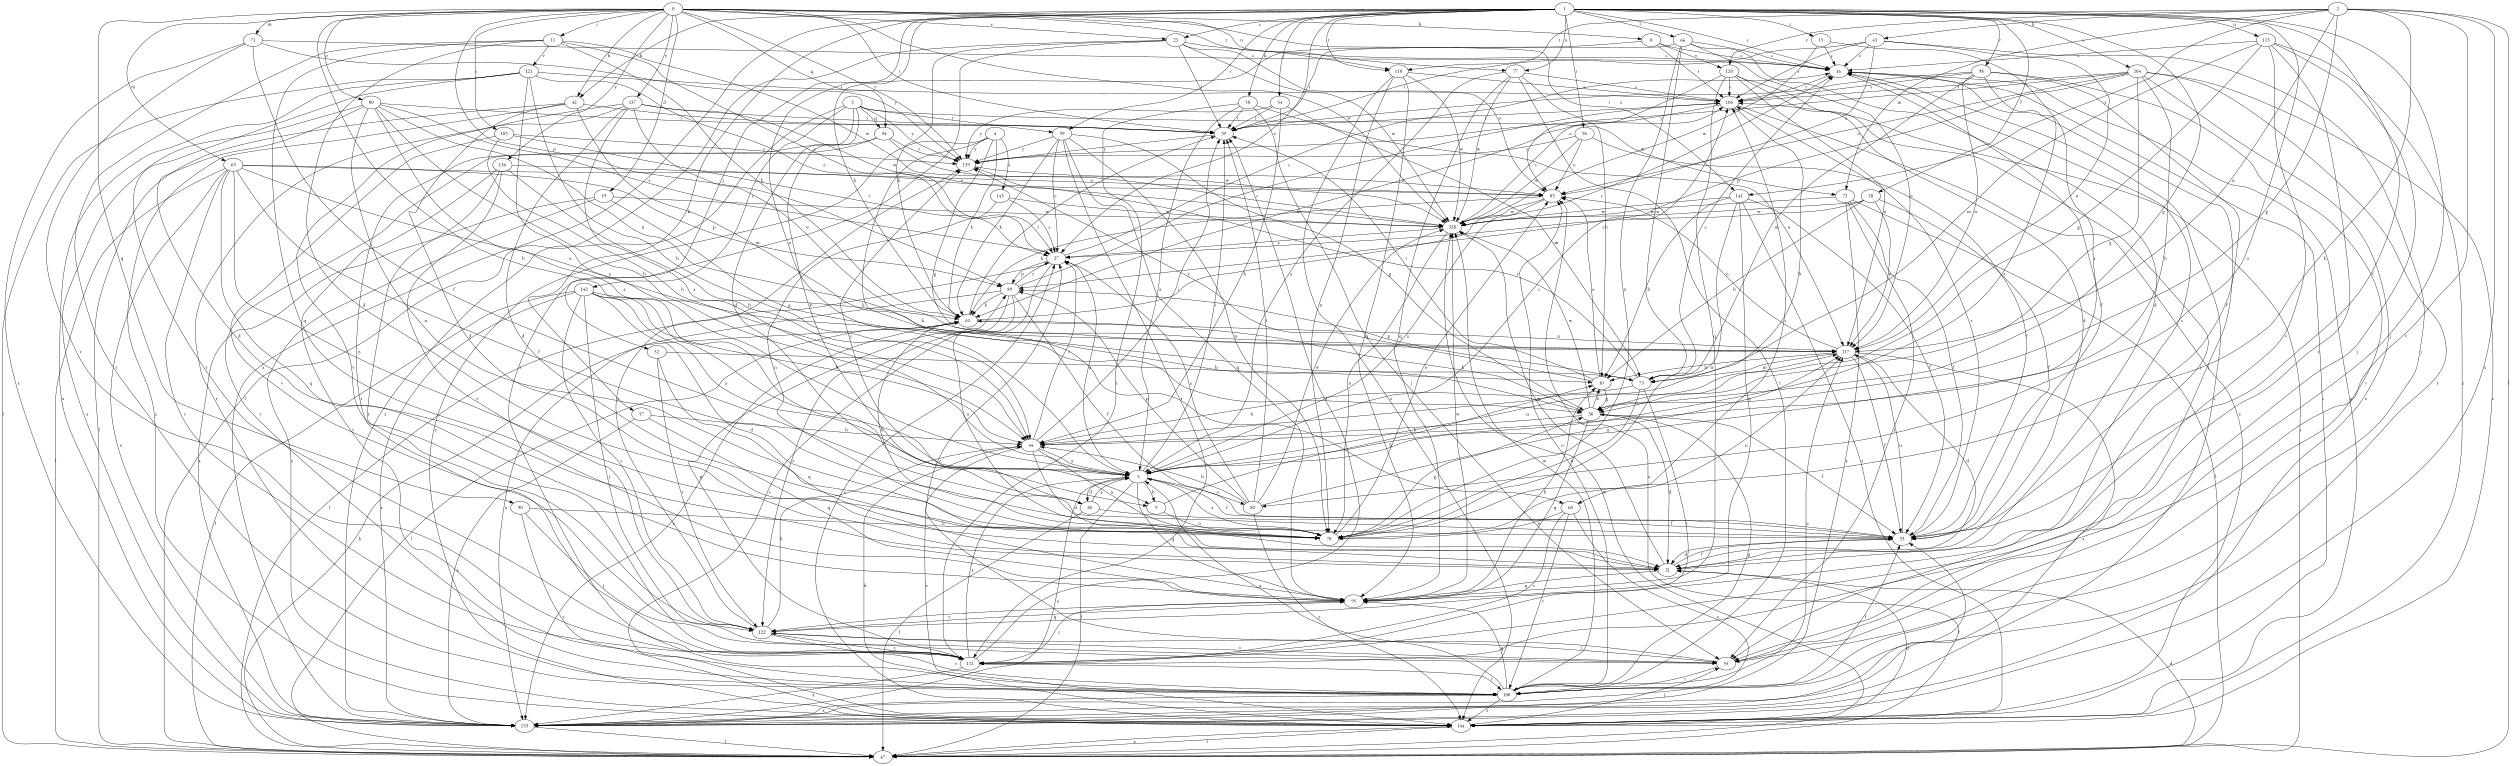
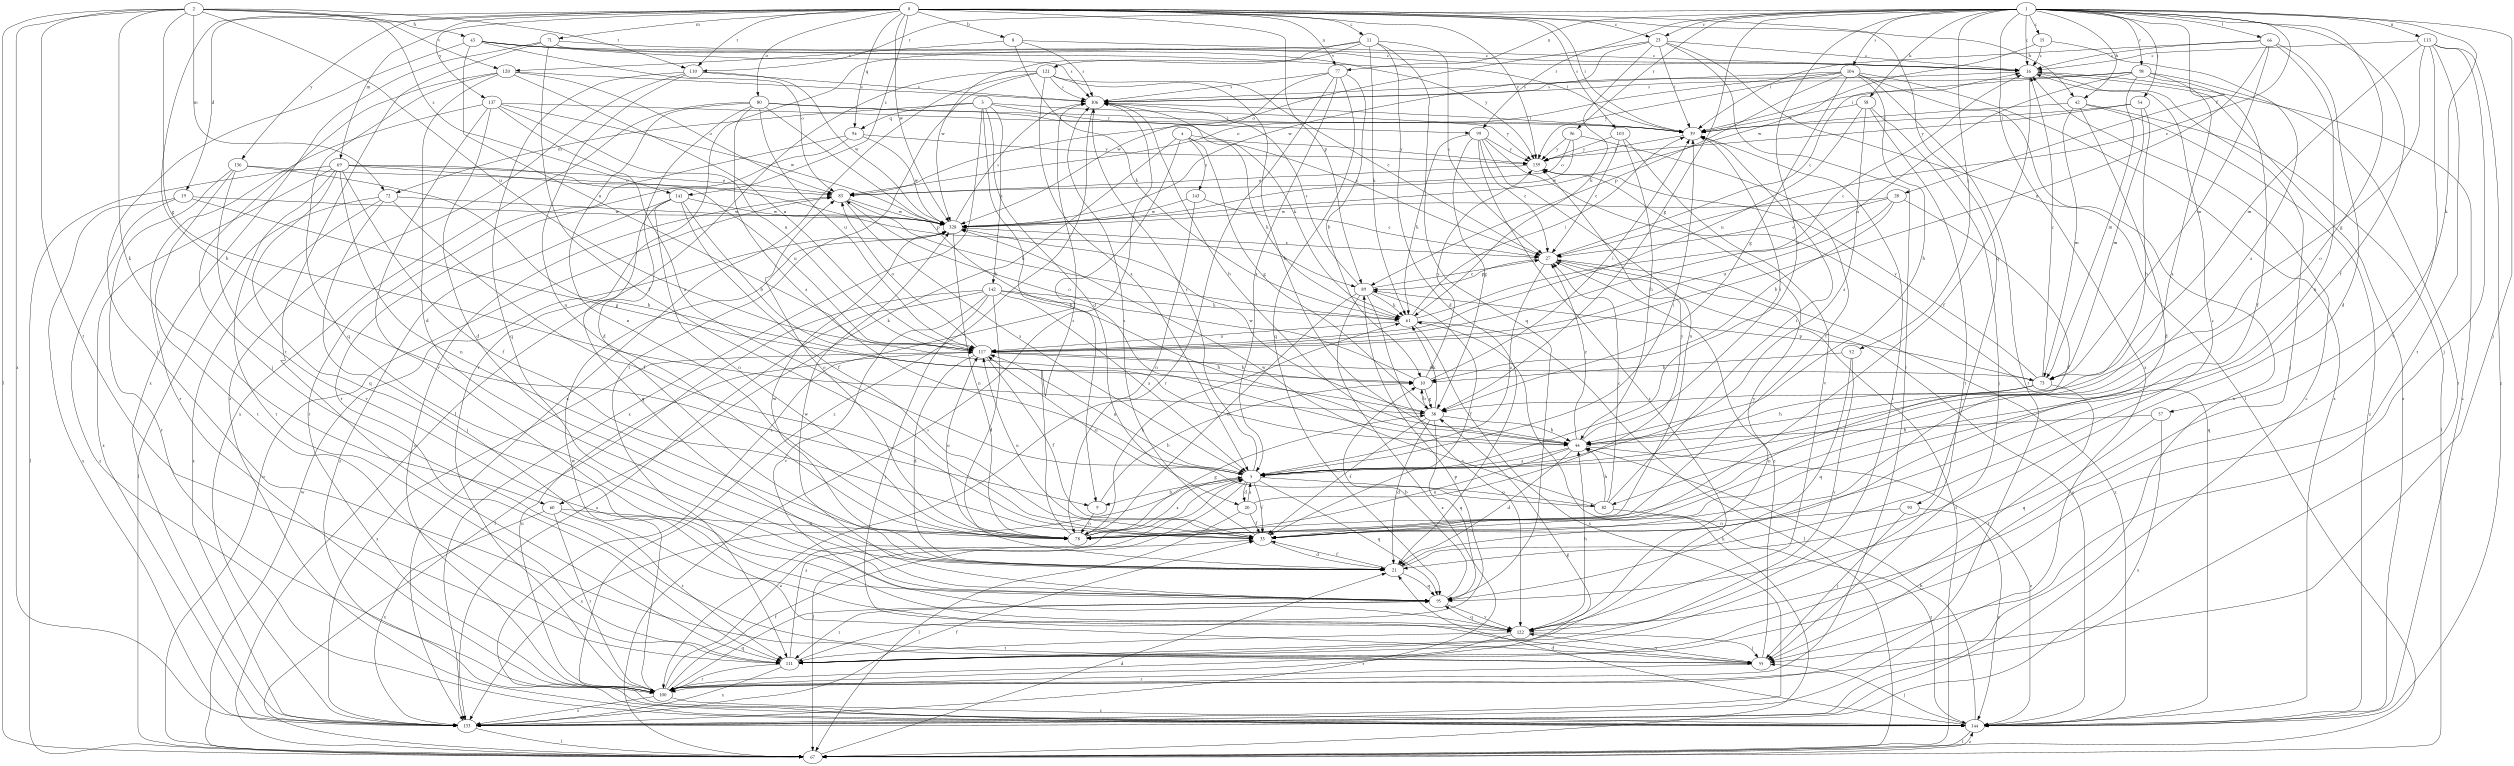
  strict digraph {
    fontname="EB Garamond"
    node [fontname="EB Garamond"]
    edge [fontname="EB Garamond"]
    0
    8
    9
    11
    19
    23
    42
    n8 [label=39]
    69
    71
    77
    80
    89
    90
    94
    103
    110
    n18 [label=328]
    136
    137
    139
    141
    16
    120
    61
    106
    10
    78
    27
    95
    21
    100
    121
    38
    133
    144
    67
    83
    73
    33
    111
    117
    5
    44
    122
    55
    1
    15
    28
    52
    54
    57
    58
    66
    82
    96
    98
    99
    104
    113
    20
    2
    43
    60
    72
    3
    142
    4
    143
    0 -> 8 [label=b]
    0 -> 9 [label=b]
    0 -> 11 [label=c]
    0 -> 19 [label=d]
    0 -> 23 [label=e]
    0 -> 42 [label=h]
    0 -> n8 [label=i]
    0 -> 69 [label=m]
    0 -> 71 [label=m]
    0 -> 77 [label=n]
    0 -> 80 [label=o]
    0 -> 89 [label=p]
    0 -> 90 [label=q]
    0 -> 94 [label=q]
    0 -> 103 [label=s]
    0 -> 110 [label=t]
    0 -> n18 [label=w]
    0 -> 136 [label=y]
    0 -> 137 [label=y]
    0 -> 139 [label=y]
    0 -> 141 [label=z]
    8 -> 16 [label=c]
    8 -> 120 [label=v]
    8 -> 61 [label=k]
    8 -> 106 [label=s]
    9 -> 10 [label=b]
    9 -> 78 [label=n]
    11 -> n18 [label=w]
    11 -> 61 [label=k]
    11 -> 27 [label=e]
    11 -> 95 [label=q]
    11 -> 21 [label=d]
    11 -> 100 [label=r]
    11 -> 121 [label=v]
    19 -> n18 [label=w]
    19 -> 38 [label=g]
    19 -> 133 [label=x]
    19 -> 144 [label=z]
    23 -> n8 [label=i]
    23 -> n18 [label=w]
    23 -> 16 [label=c]
    23 -> 61 [label=k]
    23 -> 100 [label=r]
    23 -> 67 [label=l]
    23 -> 83 [label=o]
    42 -> n8 [label=i]
    42 -> 21 [label=d]
    42 -> 144 [label=z]
    42 -> 67 [label=l]
    42 -> 73 [label=m]
    n8 -> 139 [label=y]
    69 -> 89 [label=p]
    69 -> 78 [label=n]
    69 -> 95 [label=q]
    69 -> 133 [label=x]
    69 -> 67 [label=l]
    69 -> 83 [label=o]
    69 -> 33 [label=f]
    69 -> 111 [label=t]
    69 -> 117 [label=u]
    71 -> 139 [label=y]
    71 -> 16 [label=c]
    71 -> 133 [label=x]
    71 -> 33 [label=f]
    71 -> 111 [label=t]
    77 -> n18 [label=w]
    77 -> 106 [label=s]
    77 -> 10 [label=b]
    77 -> 95 [label=q]
    77 -> 100 [label=r]
    77 -> 5 [label=a]
    80 -> n8 [label=i]
    80 -> 78 [label=n]
    80 -> 27 [label=e]
    80 -> 21 [label=d]
    80 -> 133 [label=x]
    80 -> 117 [label=u]
    80 -> 5 [label=a]
    80 -> 44 [label=h]
    89 -> 61 [label=k]
    89 -> 106 [label=s]
    89 -> 78 [label=n]
    89 -> 27 [label=e]
    89 -> 133 [label=x]
    89 -> 33 [label=f]
    89 -> 122 [label=v]
    90 -> 78 [label=n]
    90 -> 144 [label=z]
    90 -> 55 [label=j]
    94 -> n18 [label=w]
    94 -> 139 [label=y]
    94 -> 100 [label=r]
    94 -> 111 [label=t]
    103 -> 139 [label=y]
    103 -> 27 [label=e]
    103 -> 44 [label=h]
    103 -> 122 [label=v]
    110 -> n18 [label=w]
    110 -> 106 [label=s]
    110 -> 78 [label=n]
    110 -> 95 [label=q]
    110 -> 144 [label=z]
    n18 -> 106 [label=s]
    n18 -> 78 [label=n]
    n18 -> 27 [label=e]
    136 -> 100 [label=r]
    136 -> 83 [label=o]
    136 -> 111 [label=t]
    136 -> 44 [label=h]
    136 -> 122 [label=v]
    137 -> n8 [label=i]
    137 -> n18 [label=w]
    137 -> 21 [label=d]
    137 -> 100 [label=r]
    137 -> 117 [label=u]
    137 -> 5 [label=a]
    137 -> 122 [label=v]
    139 -> 83 [label=o]
    141 -> n18 [label=w]
    141 -> 10 [label=b]
    141 -> 78 [label=n]
    141 -> 95 [label=q]
    141 -> 144 [label=z]
    141 -> 33 [label=f]
    16 -> 106 [label=s]
    16 -> 144 [label=z]
    16 -> 33 [label=f]
    16 -> 55 [label=j]
    120 -> 106 [label=s]
    120 -> 95 [label=q]
    120 -> 21 [label=d]
    120 -> 83 [label=o]
    120 -> 117 [label=u]
    120 -> 55 [label=j]
    61 -> n8 [label=i]
    61 -> 16 [label=c]
    61 -> 133 [label=x]
    61 -> 67 [label=l]
    61 -> 117 [label=u]
    106 -> n8 [label=i]
    106 -> 61 [label=k]
    106 -> 144 [label=z]
    106 -> 44 [label=h]
    10 -> n8 [label=i]
    10 -> 139 [label=y]
    10 -> 38 [label=g]
    10 -> 83 [label=o]
    78 -> 61 [label=k]
    78 -> 106 [label=s]
    78 -> 38 [label=g]
    78 -> 83 [label=o]
    78 -> 117 [label=u]
    78 -> 5 [label=a]
    27 -> 89 [label=p]
    27 -> 16 [label=c]
    27 -> 144 [label=z]
    27 -> 67 [label=l]
    27 -> 5 [label=a]
    95 -> n18 [label=w]
    95 -> 10 [label=b]
    95 -> 111 [label=t]
    95 -> 122 [label=v]
    21 -> n18 [label=w]
    21 -> 16 [label=c]
    21 -> 95 [label=q]
    21 -> 33 [label=f]
    100 -> n18 [label=w]
    100 -> 95 [label=q]
    100 -> 38 [label=g]
    100 -> 133 [label=x]
    100 -> 144 [label=z]
    100 -> 83 [label=o]
    100 -> 33 [label=f]
    100 -> 117 [label=u]
    100 -> 5 [label=a]
    121 -> 106 [label=s]
    121 -> 27 [label=e]
    121 -> 133 [label=x]
    121 -> 67 [label=l]
    121 -> 111 [label=t]
    121 -> 5 [label=a]
    121 -> 44 [label=h]
    38 -> n18 [label=w]
    38 -> 61 [label=k]
    38 -> 10 [label=b]
    38 -> 95 [label=q]
    38 -> 21 [label=d]
    38 -> 33 [label=f]
    38 -> 44 [label=h]
    133 -> 16 [label=c]
    133 -> 67 [label=l]
    133 -> 33 [label=f]
    144 -> 16 [label=c]
    144 -> 27 [label=e]
    144 -> 21 [label=d]
    144 -> 67 [label=l]
    144 -> 44 [label=h]
    144 -> 55 [label=j]
    67 -> n18 [label=w]
    67 -> 61 [label=k]
    67 -> 106 [label=s]
    67 -> 21 [label=d]
    67 -> 144 [label=z]
    67 -> 83 [label=o]
    83 -> n18 [label=w]
    83 -> 61 [label=k]
    83 -> 5 [label=a]
    73 -> 89 [label=p]
    73 -> 139 [label=y]
    73 -> 16 [label=c]
    73 -> 78 [label=n]
    73 -> 111 [label=t]
    73 -> 44 [label=h]
    33 -> 106 [label=s]
    33 -> 21 [label=d]
    33 -> 117 [label=u]
    111 -> n8 [label=i]
    111 -> 89 [label=p]
    111 -> 100 [label=r]
    111 -> 133 [label=x]
    111 -> 5 [label=a]
    117 -> 10 [label=b]
    117 -> 21 [label=d]
    117 -> 133 [label=x]
    117 -> 83 [label=o]
    117 -> 73 [label=m]
    117 -> 33 [label=f]
    5 -> 9 [label=b]
    5 -> n8 [label=i]
    5 -> 106 [label=s]
    5 -> 95 [label=q]
    5 -> 133 [label=x]
    5 -> 67 [label=l]
    5 -> 33 [label=f]
    5 -> 117 [label=u]
    5 -> 82 [label=o]
    5 -> 20 [label=d]
    44 -> n8 [label=i]
    44 -> 78 [label=n]
    44 -> 27 [label=e]
    44 -> 21 [label=d]
    44 -> 144 [label=z]
    44 -> 5 [label=a]
    122 -> 139 [label=y]
    122 -> 95 [label=q]
    122 -> 100 [label=r]
    122 -> 111 [label=t]
    122 -> 44 [label=h]
    122 -> 55 [label=j]
    55 -> 27 [label=e]
    55 -> 100 [label=r]
    55 -> 122 [label=v]
    1 -> 23 [label=e]
    1 -> 42 [label=h]
    1 -> 77 [label=n]
    1 -> 110 [label=t]
    1 -> 16 [label=c]
    1 -> 27 [label=e]
    1 -> 38 [label=g]
    1 -> 133 [label=x]
    1 -> 33 [label=f]
    1 -> 5 [label=a]
    1 -> 55 [label=j]
    1 -> 15 [label=c]
    1 -> 28 [label=f]
    1 -> 52 [label=j]
    1 -> 54 [label=j]
    1 -> 57 [label=k]
    1 -> 58 [label=k]
    1 -> 66 [label=l]
    1 -> 82 [label=o]
    1 -> 96 [label=r]
    1 -> 98 [label=r]
    1 -> 99 [label=r]
    1 -> 104 [label=s]
    1 -> 113 [label=u]
    15 -> n18 [label=w]
    15 -> 16 [label=c]
    15 -> 5 [label=a]
    28 -> n18 [label=w]
    28 -> 10 [label=b]
    28 -> 27 [label=e]
    28 -> 33 [label=f]
    28 -> 117 [label=u]
    52 -> 10 [label=b]
    52 -> 95 [label=q]
    52 -> 122 [label=v]
    54 -> n8 [label=i]
    54 -> 139 [label=y]
    54 -> 73 [label=m]
    54 -> 44 [label=h]
    57 -> 95 [label=q]
    57 -> 133 [label=x]
    57 -> 44 [label=h]
    58 -> n8 [label=i]
    58 -> 111 [label=t]
    58 -> 117 [label=u]
    58 -> 5 [label=a]
    58 -> 55 [label=j]
    66 -> n8 [label=i]
    66 -> 16 [label=c]
    66 -> 78 [label=n]
    66 -> 21 [label=d]
    66 -> 73 [label=m]
    66 -> 117 [label=u]
    82 -> n8 [label=i]
-   82 -> 89 [label=p]
    82 -> n18 [label=w]
    82 -> 27 [label=e]
    82 -> 144 [label=z]
    82 -> 117 [label=u]
    82 -> 44 [label=h]
    96 -> n18 [label=w]
    96 -> 139 [label=y]
    96 -> 83 [label=o]
    96 -> 33 [label=f]
    98 -> n8 [label=i]
    98 -> 106 [label=s]
    98 -> 100 [label=r]
    98 -> 73 [label=m]
    98 -> 33 [label=f]
    98 -> 117 [label=u]
    98 -> 5 [label=a]
    99 -> 139 [label=y]
    99 -> 61 [label=k]
    99 -> 78 [label=n]
    99 -> 27 [label=e]
-   99 -> 95 [label=q]
+   99 -> 144 [label=q]
    99 -> 38 [label=g]
    99 -> 111 [label=t]
    104 -> 89 [label=p]
    104 -> 139 [label=y]
    104 -> 106 [label=s]
    104 -> 100 [label=r]
    104 -> 38 [label=g]
    104 -> 133 [label=x]
    104 -> 144 [label=z]
    104 -> 83 [label=o]
    104 -> 44 [label=h]
    113 -> 16 [label=c]
    113 -> 38 [label=g]
    113 -> 144 [label=z]
    113 -> 73 [label=m]
    113 -> 111 [label=t]
    113 -> 122 [label=v]
    113 -> 55 [label=j]
    20 -> 139 [label=y]
    20 -> 67 [label=l]
    20 -> 33 [label=f]
    20 -> 5 [label=a]
    2 -> 110 [label=t]
    2 -> 141 [label=z]
    2 -> 120 [label=v]
    2 -> 38 [label=g]
    2 -> 133 [label=x]
    2 -> 67 [label=l]
    2 -> 111 [label=t]
    2 -> 117 [label=u]
    2 -> 43 [label=h]
    2 -> 60 [label=k]
    2 -> 72 [label=m]
    43 -> n8 [label=i]
    43 -> 16 [label=c]
    43 -> 106 [label=s]
    43 -> 83 [label=o]
    43 -> 117 [label=u]
    43 -> 55 [label=j]
    60 -> 78 [label=n]
    60 -> 100 [label=r]
    60 -> 133 [label=x]
    60 -> 111 [label=t]
    72 -> n18 [label=w]
    72 -> 133 [label=x]
    72 -> 67 [label=l]
    72 -> 33 [label=f]
    72 -> 55 [label=j]
    3 -> 9 [label=b]
    3 -> 94 [label=q]
    3 -> 139 [label=y]
    3 -> 133 [label=x]
    3 -> 99 [label=r]
    3 -> 20 [label=d]
    3 -> 72 [label=m]
    3 -> 142 [label=z]
    142 -> 61 [label=k]
    142 -> 21 [label=d]
    142 -> 133 [label=x]
    142 -> 67 [label=l]
    142 -> 5 [label=a]
    142 -> 44 [label=h]
    142 -> 122 [label=v]
    142 -> 55 [label=j]
    4 -> 139 [label=y]
    4 -> 61 [label=k]
    4 -> 38 [label=g]
    4 -> 144 [label=z]
    4 -> 60 [label=k]
    4 -> 143 [label=z]
    143 -> n18 [label=w]
    143 -> 78 [label=n]
    143 -> 27 [label=e]
  }
